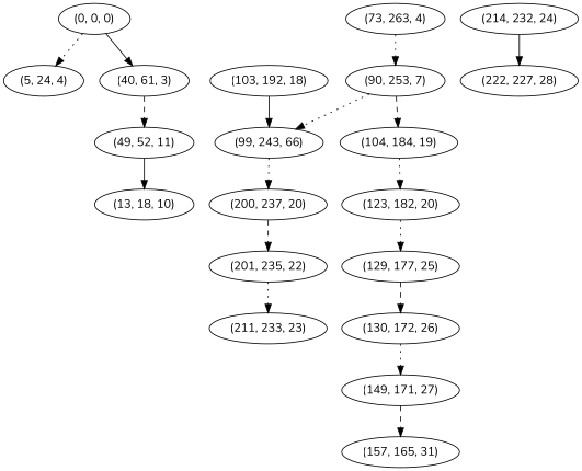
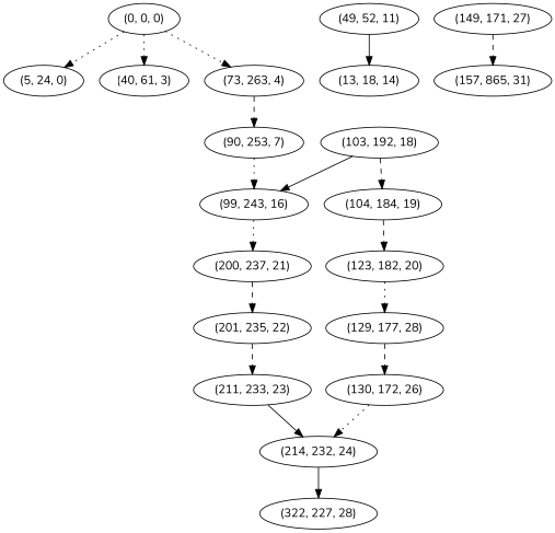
  digraph {
    fontname=Nunito
    node [fontname=Nunito]
    edge [fontname=Nunito style=dotted]
    "(0, 0, 0)"
-   "(5, 24, 4)"
+   "(5, 24, 4)" [label="(5, 24, 0)"]
    "(40, 61, 3)"
    "(73, 263, 4)"
    "(49, 52, 11)"
    "(90, 253, 7)"
-   "(13, 18, 10)"
-   "(99, 243, 16)" [label="(99, 243, 66)"]
-   "(200, 237, 21)" [label="(200, 237, 20)"]
+   "(13, 18, 10)" [label="(13, 18, 14)"]
+   "(99, 243, 16)"
+   "(200, 237, 21)"
    "(103, 192, 18)"
    "(104, 184, 19)"
    "(201, 235, 22)"
    "(123, 182, 20)"
-   "(129, 177, 25)"
+   "(129, 177, 25)" [label="(129, 177, 28)"]
    "(130, 172, 26)"
    "(149, 171, 27)"
-   "(157, 165, 31)"
+   "(157, 165, 31)" [label="(157, 865, 31)"]
    "(211, 233, 23)"
    "(214, 232, 24)"
-   "(222, 227, 28)"
+   "(222, 227, 28)" [label="(322, 227, 28)"]
    "(0, 0, 0)" -> "(5, 24, 4)"
-   "(0, 0, 0)" -> "(40, 61, 3)" [style=solid]
-   "(40, 61, 3)" -> "(49, 52, 11)" [style=dashed]
-   "(73, 263, 4)" -> "(90, 253, 7)"
+   "(0, 0, 0)" -> "(40, 61, 3)"
+   "(0, 0, 0)" -> "(73, 263, 4)"
+   "(73, 263, 4)" -> "(90, 253, 7)" [style=dashed]
    "(49, 52, 11)" -> "(13, 18, 10)" [style=solid]
    "(90, 253, 7)" -> "(99, 243, 16)"
    "(99, 243, 16)" -> "(200, 237, 21)"
    "(200, 237, 21)" -> "(201, 235, 22)" [style=dashed]
    "(103, 192, 18)" -> "(99, 243, 16)" [style=solid]
-   "(90, 253, 7)" -> "(104, 184, 19)" [style=dashed]
-   "(104, 184, 19)" -> "(123, 182, 20)"
-   "(201, 235, 22)" -> "(211, 233, 23)"
+   "(103, 192, 18)" -> "(104, 184, 19)" [style=dashed]
+   "(104, 184, 19)" -> "(123, 182, 20)" [style=dashed]
+   "(201, 235, 22)" -> "(211, 233, 23)" [style=dashed]
    "(123, 182, 20)" -> "(129, 177, 25)"
    "(129, 177, 25)" -> "(130, 172, 26)" [style=dashed]
-   "(130, 172, 26)" -> "(149, 171, 27)"
+   "(130, 172, 26)" -> "(214, 232, 24)"
    "(149, 171, 27)" -> "(157, 165, 31)" [style=dashed]
+   "(211, 233, 23)" -> "(214, 232, 24)" [style=solid]
    "(214, 232, 24)" -> "(222, 227, 28)" [style=solid]
  }
